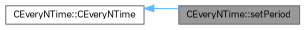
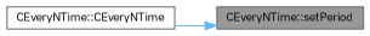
  digraph {
    rankdir=RL
    fontname="IBM Plex Sans"
    node [fontname="IBM Plex Sans" fontsize=10 shape=box style=filled]
    n1 [color=gray40 fillcolor=grey60 fontcolor=black height=0.2 label="CEveryNTime::setPeriod" width=0.4]
    n2 [color=grey40 fillcolor=white height=0.2 label="CEveryNTime::CEveryNTime" width=0.4]
-   n2 -> n1 [color=steelblue1 dir=back fontname="IBM Plex Sans" fontsize=10 labelfontname=Helvetica labelfontsize=10 style=solid]
+   n1 -> n2 [color=steelblue1 dir=back fontname="IBM Plex Sans" fontsize=10 labelfontname=Helvetica labelfontsize=10 style=solid]
  }
